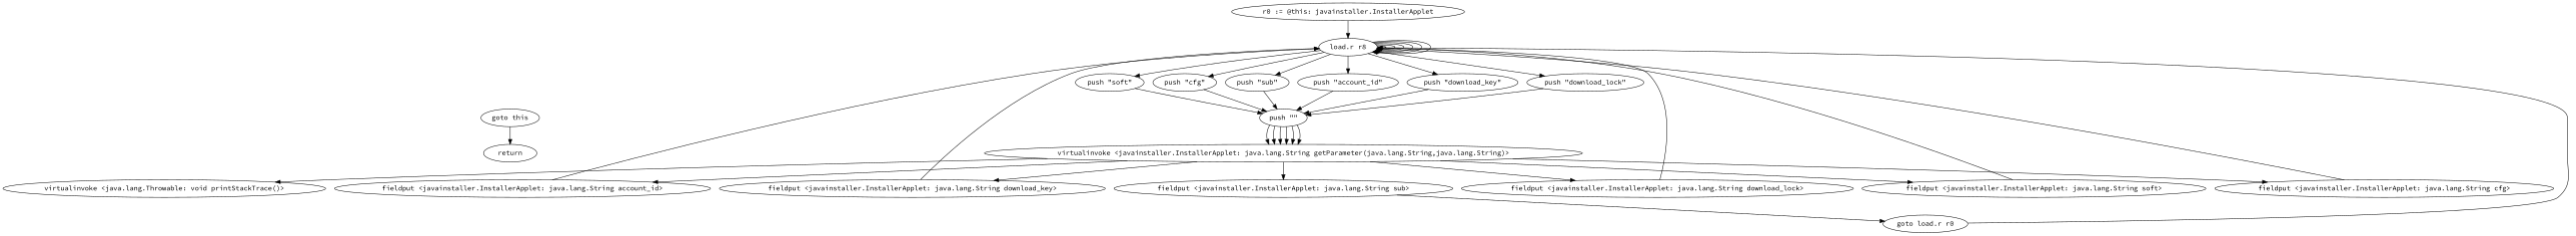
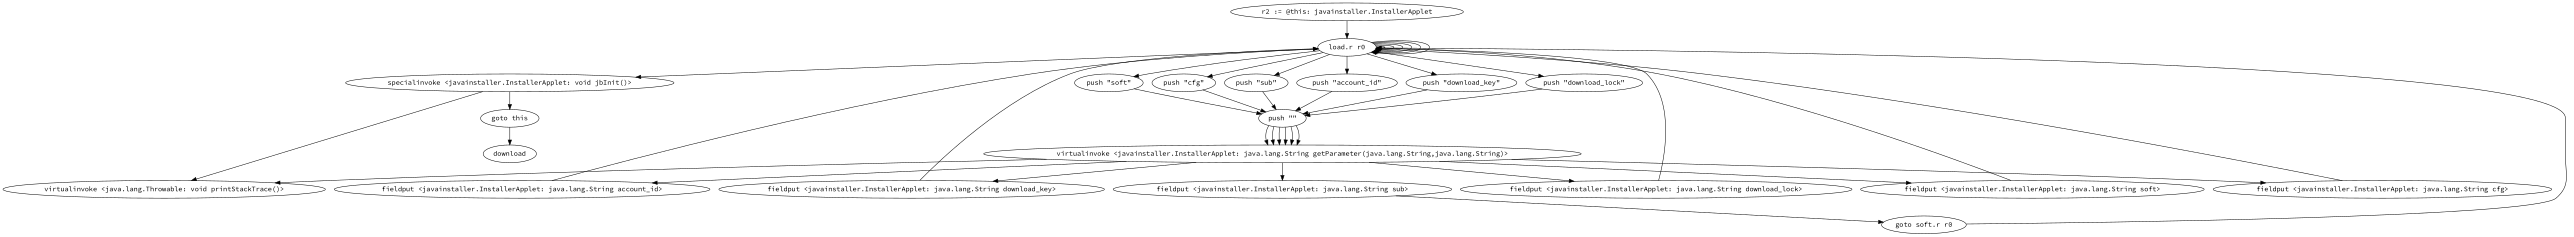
  digraph {
    fontname="Source Code Pro"
    node [fontname="Source Code Pro"]
    edge [fontname="Source Code Pro"]
-   "r0 := @this: javainstaller.InstallerApplet"
-   "load.r r0" [label="load.r r8"]
+   "r0 := @this: javainstaller.InstallerApplet" [label="r2 := @this: javainstaller.InstallerApplet"]
+   "load.r r0"
    "push \"account_id\""
    "push \"download_key\""
    "push \"download_lock\""
    "push \"soft\""
    "push \"cfg\""
    "push \"sub\""
+   "specialinvoke <javainstaller.InstallerApplet: void jbInit()>"
    "push \"\""
    "virtualinvoke <java.lang.Throwable: void printStackTrace()>"
    n12 [label="goto this"]
    "virtualinvoke <javainstaller.InstallerApplet: java.lang.String getParameter(java.lang.String,java.lang.String)>"
    "fieldput <javainstaller.InstallerApplet: java.lang.String account_id>"
    "fieldput <javainstaller.InstallerApplet: java.lang.String download_key>"
    "fieldput <javainstaller.InstallerApplet: java.lang.String download_lock>"
    "fieldput <javainstaller.InstallerApplet: java.lang.String soft>"
    "fieldput <javainstaller.InstallerApplet: java.lang.String cfg>"
    "fieldput <javainstaller.InstallerApplet: java.lang.String sub>"
-   "goto load.r r0"
-   return
+   "goto load.r r0" [label="goto soft.r r0"]
+   return [label=download]
    "r0 := @this: javainstaller.InstallerApplet" -> "load.r r0"
    "load.r r0" -> "load.r r0"
    "load.r r0" -> "load.r r0"
    "load.r r0" -> "load.r r0"
    "load.r r0" -> "load.r r0"
    "load.r r0" -> "load.r r0"
    "load.r r0" -> "load.r r0"
    "load.r r0" -> "push \"account_id\""
    "load.r r0" -> "push \"download_key\""
    "load.r r0" -> "push \"download_lock\""
    "load.r r0" -> "push \"soft\""
    "load.r r0" -> "push \"cfg\""
    "load.r r0" -> "push \"sub\""
+   "load.r r0" -> "specialinvoke <javainstaller.InstallerApplet: void jbInit()>"
    "push \"account_id\"" -> "push \"\""
    "push \"download_key\"" -> "push \"\""
    "push \"download_lock\"" -> "push \"\""
    "push \"soft\"" -> "push \"\""
    "push \"cfg\"" -> "push \"\""
    "push \"sub\"" -> "push \"\""
+   "specialinvoke <javainstaller.InstallerApplet: void jbInit()>" -> "virtualinvoke <java.lang.Throwable: void printStackTrace()>"
+   "specialinvoke <javainstaller.InstallerApplet: void jbInit()>" -> n12
    "push \"\"" -> "virtualinvoke <javainstaller.InstallerApplet: java.lang.String getParameter(java.lang.String,java.lang.String)>"
    "push \"\"" -> "virtualinvoke <javainstaller.InstallerApplet: java.lang.String getParameter(java.lang.String,java.lang.String)>"
    "push \"\"" -> "virtualinvoke <javainstaller.InstallerApplet: java.lang.String getParameter(java.lang.String,java.lang.String)>"
    "push \"\"" -> "virtualinvoke <javainstaller.InstallerApplet: java.lang.String getParameter(java.lang.String,java.lang.String)>"
    "push \"\"" -> "virtualinvoke <javainstaller.InstallerApplet: java.lang.String getParameter(java.lang.String,java.lang.String)>"
    "push \"\"" -> "virtualinvoke <javainstaller.InstallerApplet: java.lang.String getParameter(java.lang.String,java.lang.String)>"
    n12 -> return
    "virtualinvoke <javainstaller.InstallerApplet: java.lang.String getParameter(java.lang.String,java.lang.String)>" -> "virtualinvoke <java.lang.Throwable: void printStackTrace()>"
    "virtualinvoke <javainstaller.InstallerApplet: java.lang.String getParameter(java.lang.String,java.lang.String)>" -> "fieldput <javainstaller.InstallerApplet: java.lang.String account_id>"
    "virtualinvoke <javainstaller.InstallerApplet: java.lang.String getParameter(java.lang.String,java.lang.String)>" -> "fieldput <javainstaller.InstallerApplet: java.lang.String download_key>"
    "virtualinvoke <javainstaller.InstallerApplet: java.lang.String getParameter(java.lang.String,java.lang.String)>" -> "fieldput <javainstaller.InstallerApplet: java.lang.String download_lock>"
    "virtualinvoke <javainstaller.InstallerApplet: java.lang.String getParameter(java.lang.String,java.lang.String)>" -> "fieldput <javainstaller.InstallerApplet: java.lang.String soft>"
    "virtualinvoke <javainstaller.InstallerApplet: java.lang.String getParameter(java.lang.String,java.lang.String)>" -> "fieldput <javainstaller.InstallerApplet: java.lang.String cfg>"
    "virtualinvoke <javainstaller.InstallerApplet: java.lang.String getParameter(java.lang.String,java.lang.String)>" -> "fieldput <javainstaller.InstallerApplet: java.lang.String sub>"
    "fieldput <javainstaller.InstallerApplet: java.lang.String account_id>" -> "load.r r0"
    "fieldput <javainstaller.InstallerApplet: java.lang.String download_key>" -> "load.r r0"
    "fieldput <javainstaller.InstallerApplet: java.lang.String download_lock>" -> "load.r r0"
    "fieldput <javainstaller.InstallerApplet: java.lang.String soft>" -> "load.r r0"
    "fieldput <javainstaller.InstallerApplet: java.lang.String cfg>" -> "load.r r0"
    "fieldput <javainstaller.InstallerApplet: java.lang.String sub>" -> "goto load.r r0"
    "goto load.r r0" -> "load.r r0"
  }
